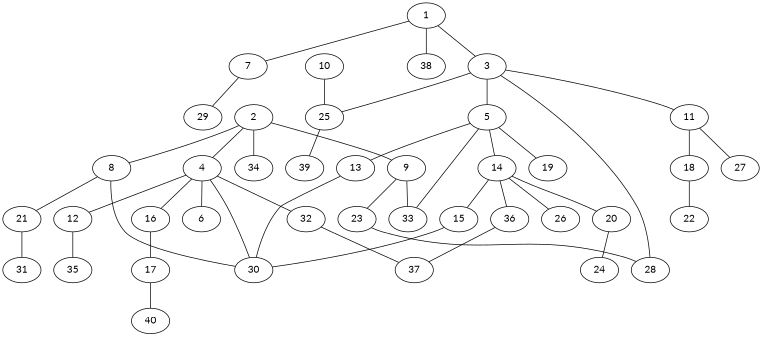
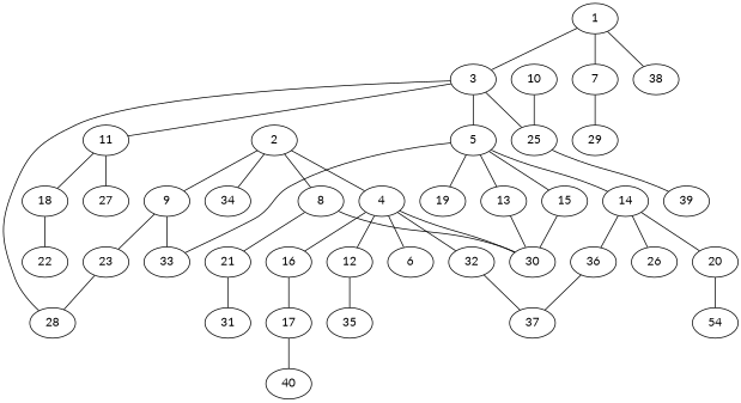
  graph {
    fontname=Lato
    node [fontname=Lato]
    edge [fontname=Lato]
    1
    3
    7
    38
    2
    4
    8
    9
    34
    5
    11
    25
    28
    29
    10
    6
    12
    16
    30
    32
    21
    33
    23
    13
    14
    19
    18
    27
    39
    35
    17
    37
    31
    15
    20
    26
    36
    22
    40
-   24
+   24 [label=54]
    1 -- 3
    1 -- 7
    1 -- 38
    3 -- 5
    3 -- 11
    3 -- 25
    3 -- 28
    7 -- 29
    2 -- 4
    2 -- 8
    2 -- 9
    2 -- 34
    4 -- 6
    4 -- 12
    4 -- 16
    4 -- 30
    4 -- 32
    8 -- 30
    8 -- 21
    9 -- 33
    9 -- 23
    5 -- 33
    5 -- 13
    5 -- 14
    5 -- 19
    11 -- 18
    11 -- 27
    25 -- 39
    10 -- 25
    12 -- 35
    16 -- 17
    32 -- 37
    21 -- 31
    23 -- 28
    13 -- 30
-   14 -- 15
+   5 -- 15
    14 -- 20
    14 -- 26
    14 -- 36
    18 -- 22
    17 -- 40
    15 -- 30
    20 -- 24
    36 -- 37
  }
